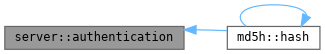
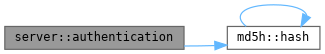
  digraph {
    rankdir=LR
    fontname="DejaVu Sans Mono"
    node [fontname="DejaVu Sans Mono" fontsize=10 shape=box style=filled]
    edge [color=steelblue1 fontname="DejaVu Sans Mono" fontsize=10 labelfontname=Helvetica labelfontsize=10 style=solid]
    n1 [color=gray40 fillcolor=grey60 fontcolor=black height=0.2 label="server::authentication" width=0.4]
    n2 [color=grey40 fillcolor=white height=0.2 label="md5h::hash" width=0.4]
-   n2 -> n1
+   n1 -> n2
    n2 -> n2
  }
